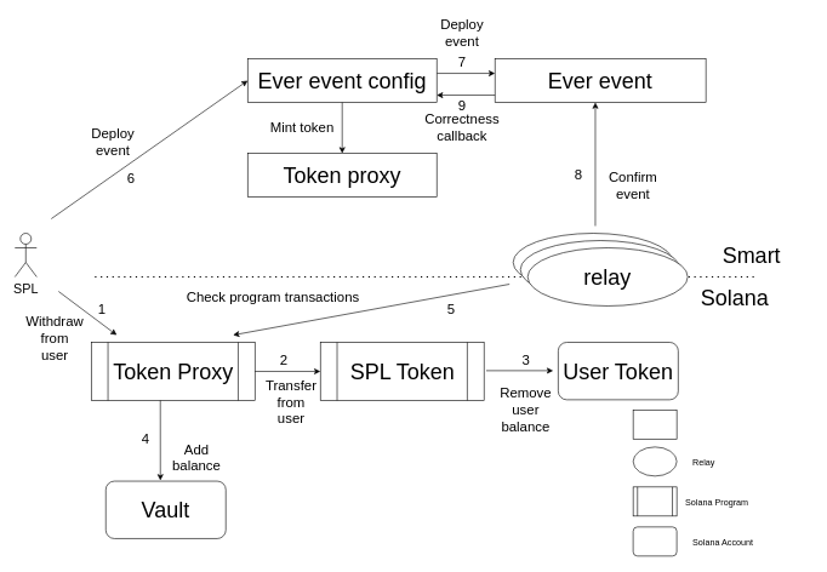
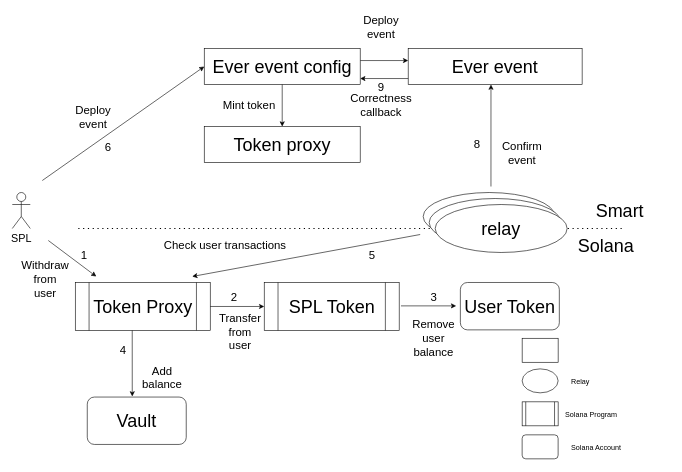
  <mxCell id="0" />
  <mxCell id="1" parent="0" />
  <mxCell id="2" value="" style="endArrow=none;dashed=1;html=1;dashPattern=1 3;strokeWidth=2;rounded=0;fontSize=30;" parent="1" edge="1"><mxGeometry width="50" height="50" relative="1" as="geometry"><mxPoint x="130" y="380" as="sourcePoint" /><mxPoint x="1040" y="380" as="targetPoint" /></mxGeometry></mxCell>
  <mxCell id="3" value="Ever event" style="rounded=0;whiteSpace=wrap;html=1;fontSize=30;" parent="1" vertex="1"><mxGeometry x="680" y="80" width="290" height="60" as="geometry" /></mxCell>
  <mxCell id="4" style="edgeStyle=orthogonalEdgeStyle;rounded=0;orthogonalLoop=1;jettySize=auto;html=1;fontSize=30;" parent="1" source="5" edge="1"><mxGeometry relative="1" as="geometry"><Array as="points"><mxPoint x="680" y="100" /></Array><mxPoint x="680" y="100" as="targetPoint" /></mxGeometry></mxCell>
  <mxCell id="5" value="Ever event config" style="rounded=0;whiteSpace=wrap;html=1;fontSize=30;" parent="1" vertex="1"><mxGeometry x="340" y="80" width="260" height="60" as="geometry" /></mxCell>
  <mxCell id="6" value="relay" style="ellipse;whiteSpace=wrap;html=1;fontSize=30;" parent="1" vertex="1"><mxGeometry x="705" y="320" width="220" height="80" as="geometry" /></mxCell>
  <mxCell id="7" value="relay" style="ellipse;whiteSpace=wrap;html=1;fontSize=30;" parent="1" vertex="1"><mxGeometry x="715" y="330" width="220" height="80" as="geometry" /></mxCell>
  <mxCell id="8" value="Smart" style="text;html=1;strokeColor=none;fillColor=none;align=center;verticalAlign=middle;whiteSpace=wrap;rounded=0;fontSize=30;" parent="1" vertex="1"><mxGeometry x="1002.5" y="335" width="60" height="30" as="geometry" /></mxCell>
  <mxCell id="9" value="Solana" style="text;html=1;strokeColor=none;fillColor=none;align=center;verticalAlign=middle;whiteSpace=wrap;rounded=0;fontSize=30;" parent="1" vertex="1"><mxGeometry x="980" y="394" width="60" height="30" as="geometry" /></mxCell>
  <mxCell id="10" value="&lt;font style=&quot;font-size: 18px&quot;&gt;SPL&lt;/font&gt;" style="shape=umlActor;verticalLabelPosition=bottom;verticalAlign=top;html=1;outlineConnect=0;" parent="1" vertex="1"><mxGeometry x="20" y="320" width="30" height="60" as="geometry" /></mxCell>
  <mxCell id="11" value="" style="endArrow=classic;html=1;rounded=0;entryX=0;entryY=0.5;entryDx=0;entryDy=0;" parent="1" target="5" edge="1"><mxGeometry width="50" height="50" relative="1" as="geometry"><mxPoint x="70" y="300" as="sourcePoint" /><mxPoint x="100" y="140" as="targetPoint" /></mxGeometry></mxCell>
  <mxCell id="12" value="&lt;font style=&quot;font-size: 19px&quot;&gt;Deploy event&lt;/font&gt;" style="text;html=1;strokeColor=none;fillColor=none;align=center;verticalAlign=middle;whiteSpace=wrap;rounded=0;" parent="1" vertex="1"><mxGeometry x="110" y="170" width="90" height="50" as="geometry" /></mxCell>
  <mxCell id="13" value="&lt;font style=&quot;font-size: 19px&quot;&gt;Deploy event&lt;/font&gt;" style="text;html=1;strokeColor=none;fillColor=none;align=center;verticalAlign=middle;whiteSpace=wrap;rounded=0;" parent="1" vertex="1"><mxGeometry x="590" y="20" width="90" height="50" as="geometry" /></mxCell>
  <mxCell id="14" value="" style="endArrow=classic;html=1;rounded=0;fontSize=19;" parent="1" edge="1"><mxGeometry width="50" height="50" relative="1" as="geometry"><mxPoint x="700" y="390" as="sourcePoint" /><mxPoint x="320" y="460" as="targetPoint" /></mxGeometry></mxCell>
  <mxCell id="15" value="&lt;font style=&quot;font-size: 30px&quot;&gt;Token Proxy&lt;/font&gt;" style="shape=process;whiteSpace=wrap;html=1;backgroundOutline=1;" parent="1" vertex="1"><mxGeometry x="125" y="470" width="225" height="80" as="geometry" /></mxCell>
  <mxCell id="16" value="" style="endArrow=classic;html=1;rounded=0;" parent="1" edge="1"><mxGeometry width="50" height="50" relative="1" as="geometry"><mxPoint x="80" y="400" as="sourcePoint" /><mxPoint x="160" y="460" as="targetPoint" /></mxGeometry></mxCell>
  <mxCell id="17" value="&lt;span style=&quot;font-size: 19px&quot;&gt;Withdraw from user&lt;/span&gt;" style="text;html=1;strokeColor=none;fillColor=none;align=center;verticalAlign=middle;whiteSpace=wrap;rounded=0;" parent="1" vertex="1"><mxGeometry x="40" y="450" width="70" height="30" as="geometry" /></mxCell>
  <mxCell id="18" value="" style="endArrow=classic;html=1;rounded=0;fontSize=30;exitX=0.422;exitY=1;exitDx=0;exitDy=0;exitPerimeter=0;" parent="1" source="15" edge="1"><mxGeometry width="50" height="50" relative="1" as="geometry"><mxPoint x="380" y="540" as="sourcePoint" /><mxPoint x="220" y="660" as="targetPoint" /></mxGeometry></mxCell>
  <mxCell id="19" value="&lt;span style=&quot;font-size: 19px&quot;&gt;Add balance&lt;/span&gt;" style="text;html=1;strokeColor=none;fillColor=none;align=center;verticalAlign=middle;whiteSpace=wrap;rounded=0;" parent="1" vertex="1"><mxGeometry x="240" y="614" width="60" height="30" as="geometry" /></mxCell>
  <mxCell id="20" value="&lt;font style=&quot;font-size: 30px&quot;&gt;SPL Token&lt;/font&gt;" style="shape=process;whiteSpace=wrap;html=1;backgroundOutline=1;" parent="1" vertex="1"><mxGeometry x="440" y="470" width="225" height="80" as="geometry" /></mxCell>
  <mxCell id="21" value="" style="endArrow=classic;html=1;rounded=0;fontSize=30;exitX=1;exitY=0.5;exitDx=0;exitDy=0;entryX=0;entryY=0.5;entryDx=0;entryDy=0;" parent="1" source="15" target="20" edge="1"><mxGeometry width="50" height="50" relative="1" as="geometry"><mxPoint x="310" y="440" as="sourcePoint" /><mxPoint x="360" y="390" as="targetPoint" /></mxGeometry></mxCell>
  <mxCell id="22" value="&lt;span style=&quot;font-size: 19px&quot;&gt;Transfer from user&lt;/span&gt;" style="text;html=1;strokeColor=none;fillColor=none;align=center;verticalAlign=middle;whiteSpace=wrap;rounded=0;" parent="1" vertex="1"><mxGeometry x="370" y="538" width="60" height="30" as="geometry" /></mxCell>
- <mxCell id="23" value="&lt;font style=&quot;font-size: 19px&quot;&gt;Check program transactions&lt;/font&gt;" style="text;html=1;strokeColor=none;fillColor=none;align=center;verticalAlign=middle;whiteSpace=wrap;rounded=0;" parent="1" vertex="1"><mxGeometry x="250" y="384" width="250" height="50" as="geometry" /></mxCell>
+ <mxCell id="23" value="&lt;font style=&quot;font-size: 19px&quot;&gt;Check user transactions&lt;/font&gt;" style="text;html=1;strokeColor=none;fillColor=none;align=center;verticalAlign=middle;whiteSpace=wrap;rounded=0;" parent="1" vertex="1"><mxGeometry x="250" y="384" width="250" height="50" as="geometry" /></mxCell>
  <mxCell id="24" value="&lt;span style=&quot;font-size: 19px&quot;&gt;Confirm event&lt;/span&gt;" style="text;html=1;strokeColor=none;fillColor=none;align=center;verticalAlign=middle;whiteSpace=wrap;rounded=0;" parent="1" vertex="1"><mxGeometry x="825" y="230" width="90" height="50" as="geometry" /></mxCell>
  <mxCell id="25" value="" style="endArrow=classic;html=1;rounded=0;entryX=0.476;entryY=1;entryDx=0;entryDy=0;entryPerimeter=0;" parent="1" target="3" edge="1"><mxGeometry width="50" height="50" relative="1" as="geometry"><mxPoint x="818" y="310" as="sourcePoint" /><mxPoint x="830" y="180" as="targetPoint" /></mxGeometry></mxCell>
  <mxCell id="26" value="&lt;font style=&quot;font-size: 19px&quot;&gt;Correctness callback&lt;/font&gt;" style="text;html=1;strokeColor=none;fillColor=none;align=center;verticalAlign=middle;whiteSpace=wrap;rounded=0;" parent="1" vertex="1"><mxGeometry x="590" y="150" width="90" height="50" as="geometry" /></mxCell>
  <mxCell id="27" value="Token proxy" style="rounded=0;whiteSpace=wrap;html=1;fontSize=30;" parent="1" vertex="1"><mxGeometry x="340" y="210" width="260" height="60" as="geometry" /></mxCell>
  <mxCell id="28" value="" style="endArrow=classic;html=1;rounded=0;entryX=0.5;entryY=0;entryDx=0;entryDy=0;" parent="1" target="27" edge="1"><mxGeometry width="50" height="50" relative="1" as="geometry"><mxPoint x="470" y="140" as="sourcePoint" /><mxPoint x="490" y="150" as="targetPoint" /></mxGeometry></mxCell>
  <mxCell id="29" value="&lt;span style=&quot;font-size: 19px&quot;&gt;Mint t&lt;/span&gt;&lt;span style=&quot;font-size: 19px&quot;&gt;oken&lt;/span&gt;" style="text;html=1;strokeColor=none;fillColor=none;align=center;verticalAlign=middle;whiteSpace=wrap;rounded=0;" parent="1" vertex="1"><mxGeometry x="370" y="150" width="90" height="50" as="geometry" /></mxCell>
  <mxCell id="30" value="" style="rounded=0;whiteSpace=wrap;html=1;fontSize=18;strokeWidth=1;" parent="1" vertex="1"><mxGeometry x="870" y="563" width="60" height="40" as="geometry" /></mxCell>
  <mxCell id="31" value="" style="rounded=1;whiteSpace=wrap;html=1;fontSize=18;strokeWidth=1;" parent="1" vertex="1"><mxGeometry x="870" y="724" width="60" height="40" as="geometry" /></mxCell>
  <mxCell id="32" value="" style="ellipse;whiteSpace=wrap;html=1;fontSize=18;strokeWidth=1;" parent="1" vertex="1"><mxGeometry x="870" y="614" width="60" height="40" as="geometry" /></mxCell>
  <mxCell id="33" value="" style="shape=process;whiteSpace=wrap;html=1;backgroundOutline=1;fontSize=18;strokeWidth=1;" parent="1" vertex="1"><mxGeometry x="870" y="669" width="60" height="40" as="geometry" /></mxCell>
  <mxCell id="34" value="&lt;font style=&quot;font-size: 12px&quot;&gt;Relay&lt;/font&gt;" style="text;html=1;strokeColor=none;fillColor=none;align=left;verticalAlign=middle;whiteSpace=wrap;rounded=0;fontSize=18;" parent="1" vertex="1"><mxGeometry x="950" y="619" width="165" height="30" as="geometry" /></mxCell>
  <mxCell id="35" value="&lt;font style=&quot;font-size: 12px&quot;&gt;Solana Program&lt;/font&gt;" style="text;html=1;strokeColor=none;fillColor=none;align=left;verticalAlign=middle;whiteSpace=wrap;rounded=0;fontSize=18;" parent="1" vertex="1"><mxGeometry x="940" y="674" width="165" height="30" as="geometry" /></mxCell>
  <mxCell id="36" value="&lt;font style=&quot;font-size: 12px&quot;&gt;Solana Account&lt;/font&gt;" style="text;html=1;strokeColor=none;fillColor=none;align=left;verticalAlign=middle;whiteSpace=wrap;rounded=0;fontSize=18;" parent="1" vertex="1"><mxGeometry x="950" y="729" width="165" height="30" as="geometry" /></mxCell>
  <mxCell id="37" value="&lt;font style=&quot;font-size: 30px&quot;&gt;User Token&lt;/font&gt;" style="rounded=1;whiteSpace=wrap;html=1;fontSize=18;strokeWidth=1;" parent="1" vertex="1"><mxGeometry x="767" y="470" width="165" height="79" as="geometry" /></mxCell>
  <mxCell id="38" value="" style="endArrow=classic;html=1;rounded=0;fontSize=30;exitX=1;exitY=0.5;exitDx=0;exitDy=0;" parent="1" edge="1"><mxGeometry width="50" height="50" relative="1" as="geometry"><mxPoint x="668" y="509" as="sourcePoint" /><mxPoint x="760" y="509" as="targetPoint" /></mxGeometry></mxCell>
  <mxCell id="39" value="&lt;span style=&quot;font-size: 19px&quot;&gt;Remove user balance&lt;/span&gt;" style="text;html=1;strokeColor=none;fillColor=none;align=center;verticalAlign=middle;whiteSpace=wrap;rounded=0;" parent="1" vertex="1"><mxGeometry x="678" y="549" width="89" height="30" as="geometry" /></mxCell>
  <mxCell id="40" value="&lt;span style=&quot;font-size: 19px&quot;&gt;3&lt;/span&gt;" style="text;html=1;strokeColor=none;fillColor=none;align=center;verticalAlign=middle;whiteSpace=wrap;rounded=0;" parent="1" vertex="1"><mxGeometry x="692.5" y="480" width="60" height="30" as="geometry" /></mxCell>
  <mxCell id="41" value="&lt;font style=&quot;font-size: 30px&quot;&gt;Vault&lt;/font&gt;" style="rounded=1;whiteSpace=wrap;html=1;fontSize=18;strokeWidth=1;" parent="1" vertex="1"><mxGeometry x="145" y="661" width="165" height="79" as="geometry" /></mxCell>
  <mxCell id="42" value="relay" style="ellipse;whiteSpace=wrap;html=1;fontSize=30;" parent="1" vertex="1"><mxGeometry x="725" y="340" width="220" height="80" as="geometry" /></mxCell>
  <mxCell id="43" value="&lt;span style=&quot;font-size: 19px&quot;&gt;1&lt;/span&gt;" style="text;html=1;strokeColor=none;fillColor=none;align=center;verticalAlign=middle;whiteSpace=wrap;rounded=0;" parent="1" vertex="1"><mxGeometry x="110" y="410" width="60" height="30" as="geometry" /></mxCell>
  <mxCell id="44" value="&lt;span style=&quot;font-size: 19px&quot;&gt;2&lt;/span&gt;" style="text;html=1;strokeColor=none;fillColor=none;align=center;verticalAlign=middle;whiteSpace=wrap;rounded=0;" parent="1" vertex="1"><mxGeometry x="360" y="480" width="60" height="30" as="geometry" /></mxCell>
- <mxCell id="45" value="&lt;span style=&quot;font-size: 19px&quot;&gt;4&lt;/span&gt;" style="text;html=1;strokeColor=none;fillColor=none;align=center;verticalAlign=middle;whiteSpace=wrap;rounded=0;" parent="1" vertex="1"><mxGeometry x="170" y="589" width="60" height="30" as="geometry" /></mxCell>
+ <mxCell id="45" value="&lt;span style=&quot;font-size: 19px&quot;&gt;4&lt;/span&gt;" style="text;html=1;strokeColor=none;fillColor=none;align=center;verticalAlign=middle;whiteSpace=wrap;rounded=0;" parent="1" vertex="1"><mxGeometry x="175" y="569" width="60" height="30" as="geometry" /></mxCell>
  <mxCell id="46" value="&lt;span style=&quot;font-size: 19px&quot;&gt;5&lt;/span&gt;" style="text;html=1;strokeColor=none;fillColor=none;align=center;verticalAlign=middle;whiteSpace=wrap;rounded=0;" parent="1" vertex="1"><mxGeometry x="590" y="410" width="60" height="30" as="geometry" /></mxCell>
  <mxCell id="47" value="&lt;span style=&quot;font-size: 19px&quot;&gt;6&lt;/span&gt;" style="text;html=1;strokeColor=none;fillColor=none;align=center;verticalAlign=middle;whiteSpace=wrap;rounded=0;" parent="1" vertex="1"><mxGeometry x="150" y="230" width="60" height="30" as="geometry" /></mxCell>
- <mxCell id="48" value="&lt;span style=&quot;font-size: 19px&quot;&gt;7&lt;/span&gt;" style="text;html=1;strokeColor=none;fillColor=none;align=center;verticalAlign=middle;whiteSpace=wrap;rounded=0;" parent="1" vertex="1"><mxGeometry x="605" y="70" width="60" height="30" as="geometry" /></mxCell>
  <mxCell id="49" value="&lt;span style=&quot;font-size: 19px&quot;&gt;8&lt;/span&gt;" style="text;html=1;strokeColor=none;fillColor=none;align=center;verticalAlign=middle;whiteSpace=wrap;rounded=0;" parent="1" vertex="1"><mxGeometry x="765" y="225" width="60" height="30" as="geometry" /></mxCell>
  <mxCell id="50" value="&lt;span style=&quot;font-size: 19px&quot;&gt;9&lt;/span&gt;" style="text;html=1;strokeColor=none;fillColor=none;align=center;verticalAlign=middle;whiteSpace=wrap;rounded=0;" parent="1" vertex="1"><mxGeometry x="605" y="130" width="60" height="30" as="geometry" /></mxCell>
  <mxCell id="51" style="edgeStyle=orthogonalEdgeStyle;rounded=0;orthogonalLoop=1;jettySize=auto;html=1;fontSize=30;" edge="1" parent="1"><mxGeometry relative="1" as="geometry"><Array as="points"><mxPoint x="680" y="130" /><mxPoint x="600" y="130" /></Array><mxPoint x="680" y="130" as="sourcePoint" /><mxPoint x="600" y="130" as="targetPoint" /></mxGeometry></mxCell>
